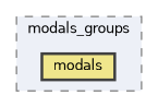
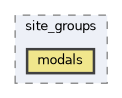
  digraph {
    compound=true
    n1 [color=grey25 fillcolor=khaki fontname=Helvetica fontsize=10 height=0.2 label=modals shape=box style="filled,bold" width=0.4]
    subgraph cluster_1 {
      bgcolor="#edf0f7"
      fontname=Helvetica
      fontsize=10
-     label=modals_groups
+     label=site_groups
      pencolor=grey50
      style="filled,dashed"
      n1
    }
  }
